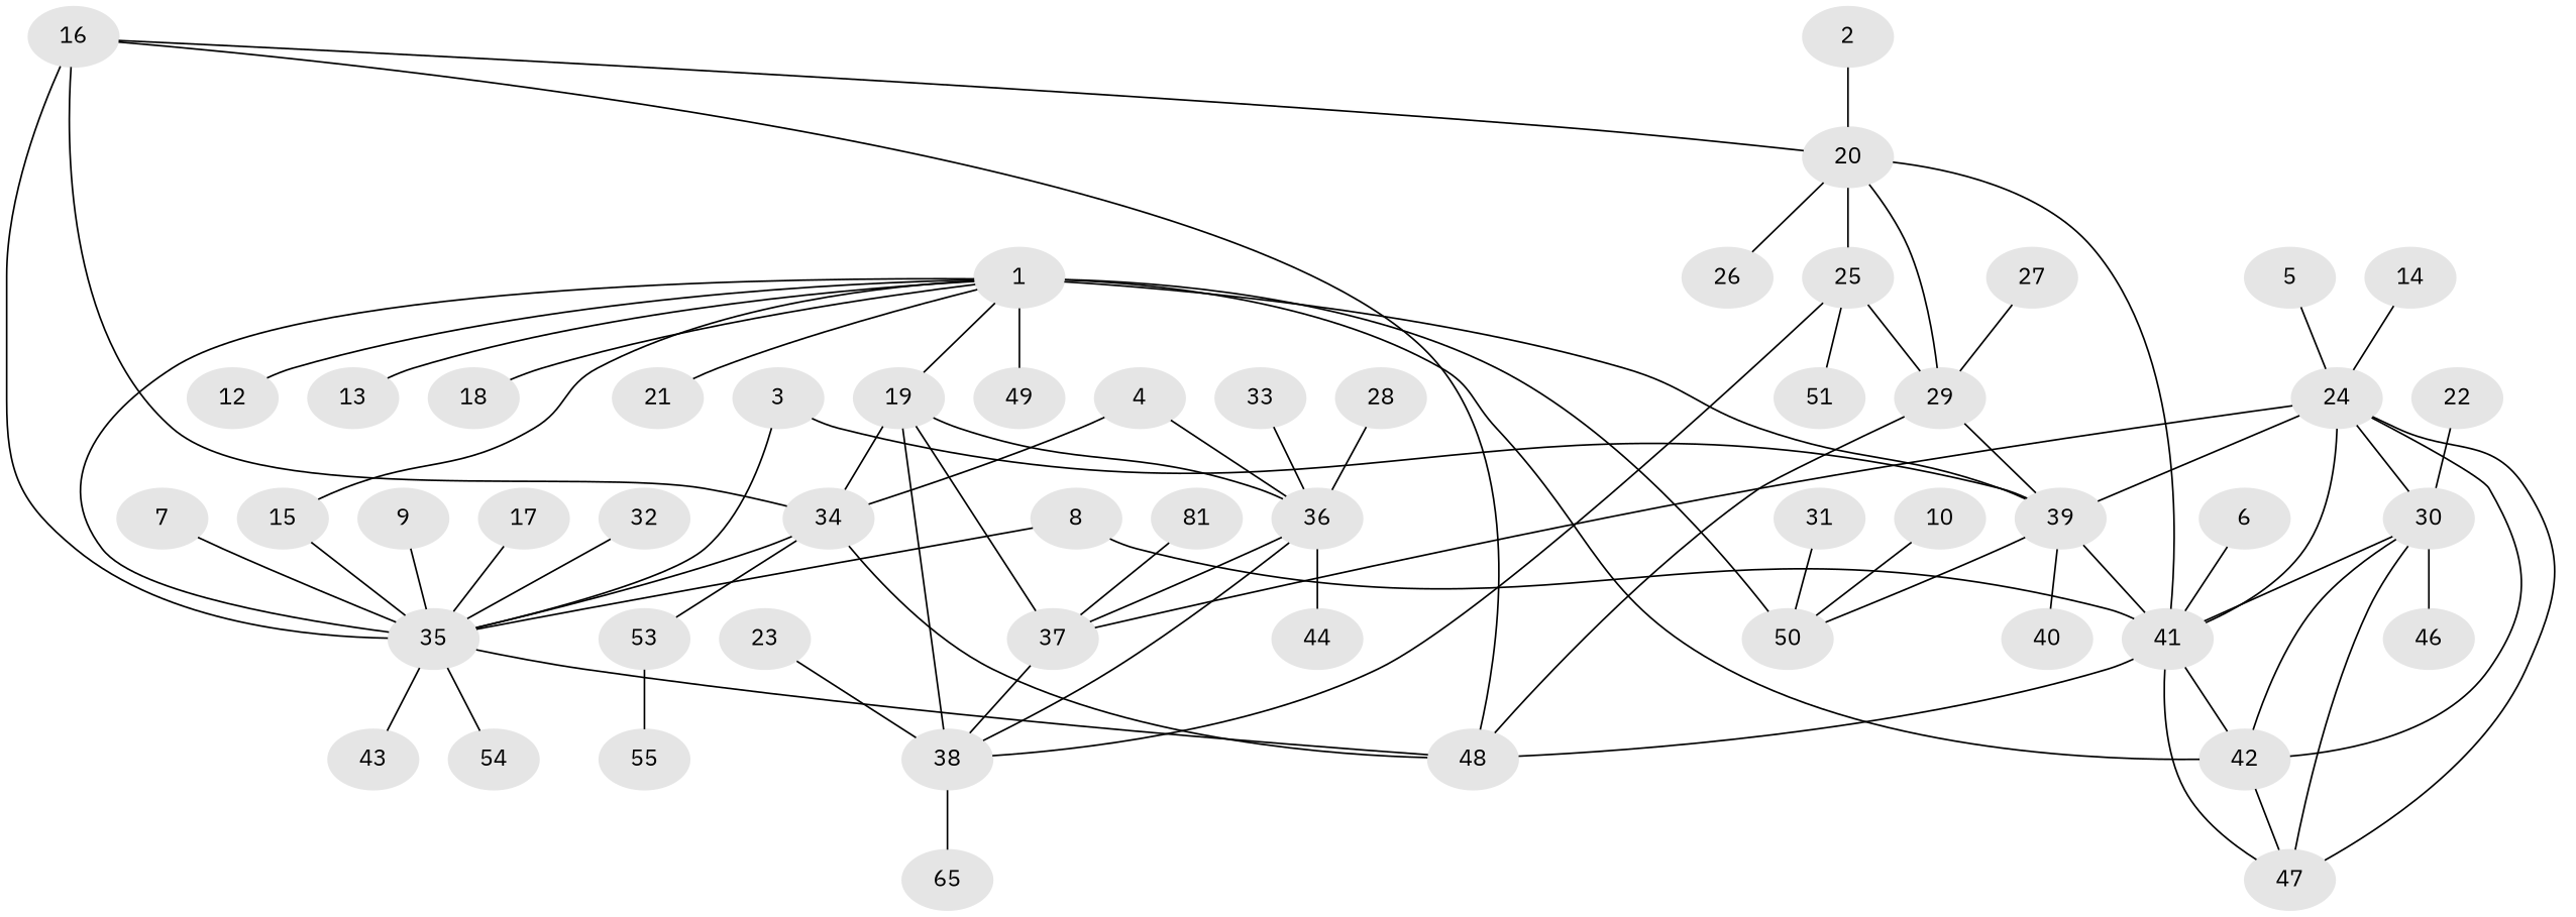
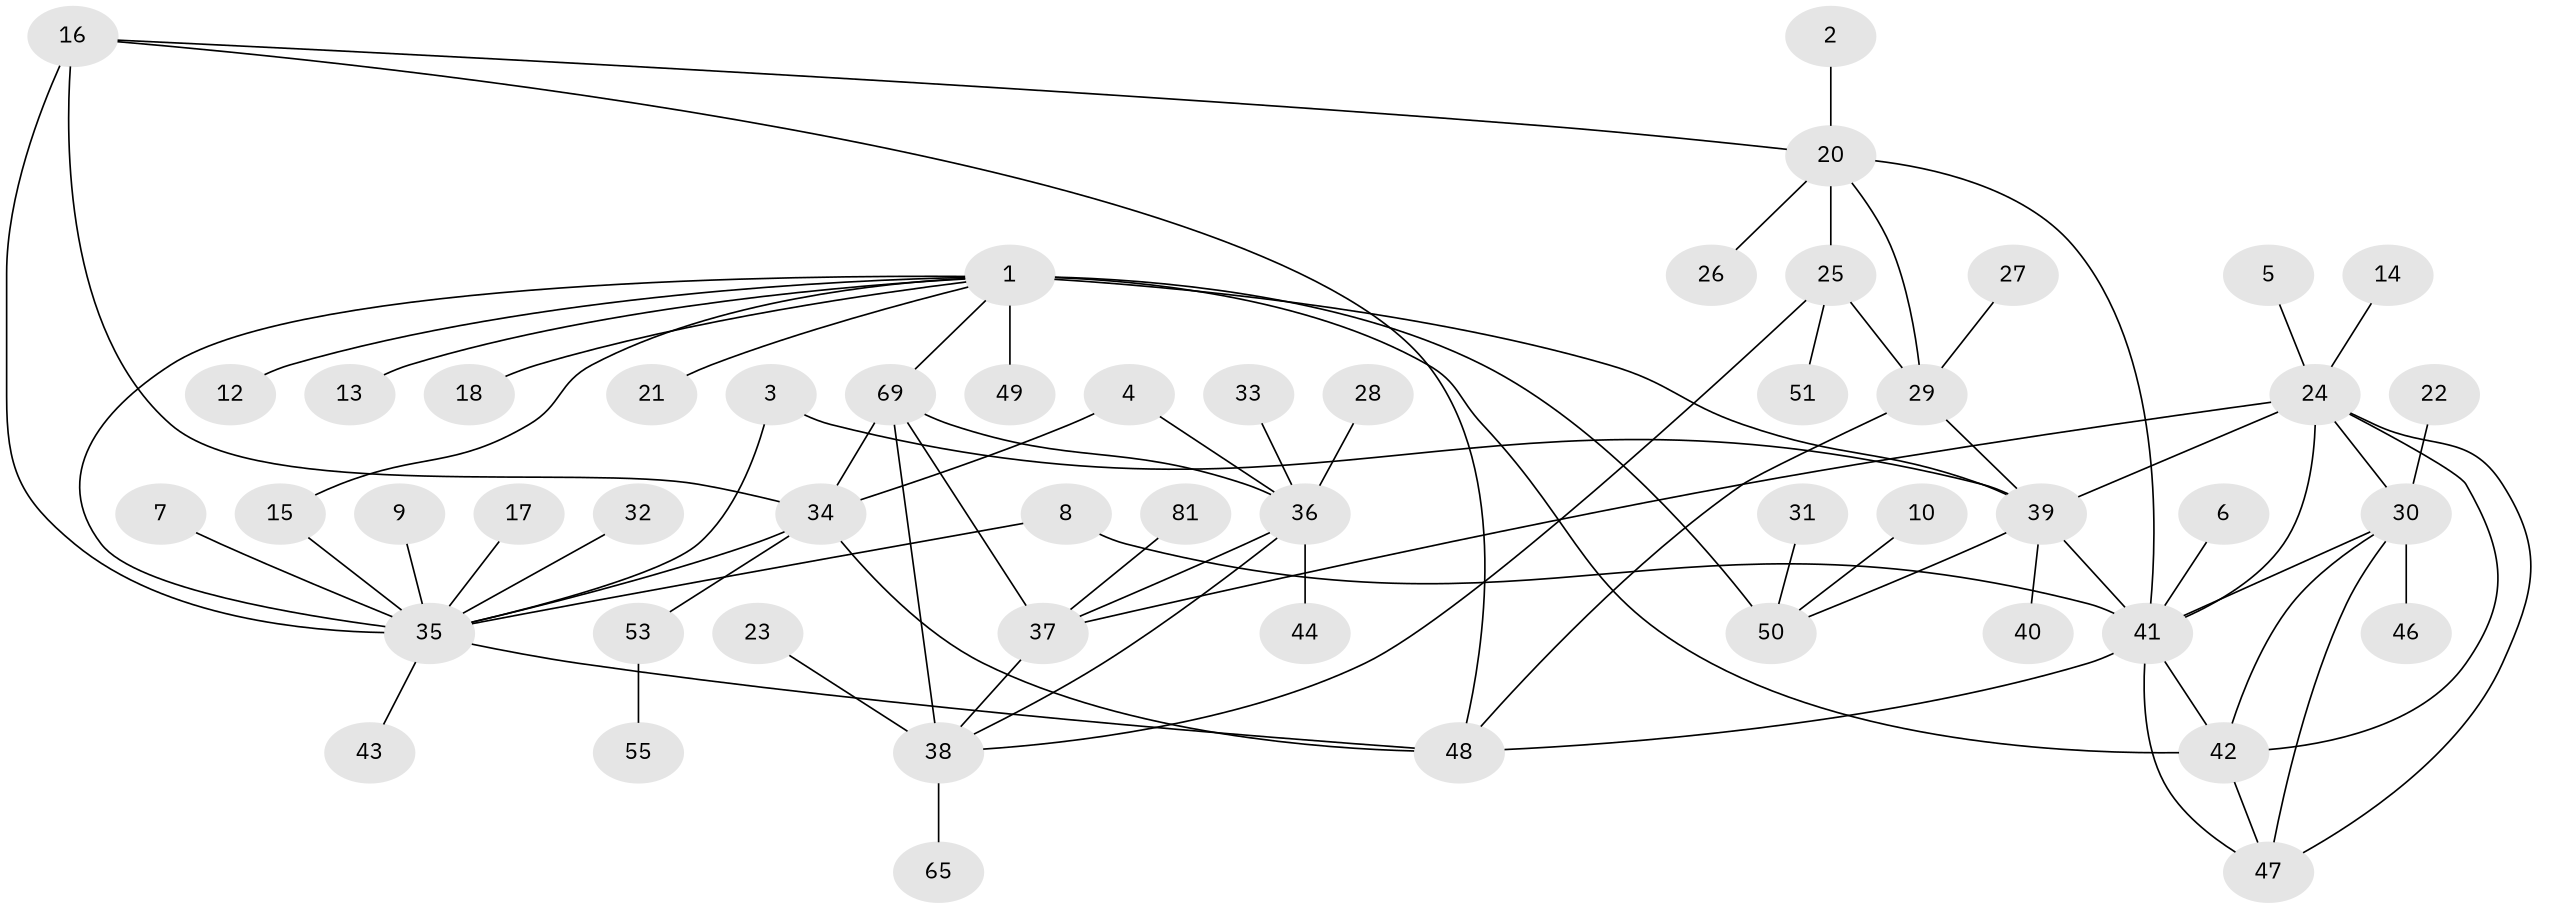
  graph {
    fontname="IBM Plex Sans"
    node [color=gray90 fontname="IBM Plex Sans" style=filled]
    edge [fontname="IBM Plex Sans" weight=1.0]
    1
    12
    13
    15
    18
-   19
+   19 [label=69]
    21
    35
    39
    42
    49
    50
    34
    36
    37
    38
    48
    43
-   54
    41
    40
    47
    2
    20
    25
    26
    29
    3
    4
    53
    44
    5
    24
    30
    6
    7
    8
    9
    10
    n40 [label=81]
    14
    16
    17
    n44 [label=65]
    51
    22
    46
    23
    27
    28
    31
    32
    33
    55
    1 -- 12
    1 -- 13
    1 -- 15
    1 -- 18
    1 -- 19
    1 -- 21
    1 -- 35
    1 -- 39 [weight=3.0]
    1 -- 42
    1 -- 49
    1 -- 50 [weight=3.0]
    15 -- 35
    19 -- 34
    19 -- 36 [weight=2.0]
    19 -- 37 [weight=2.0]
    19 -- 38 [weight=2.0]
    35 -- 48
    35 -- 43
-   35 -- 54
    39 -- 50
    39 -- 41
    39 -- 40
    42 -- 47
    34 -- 35
    34 -- 48
    34 -- 53
    36 -- 37
    36 -- 38
    36 -- 44
    37 -- 38
    38 -- n44
    41 -- 42
    41 -- 48
    41 -- 47
    2 -- 20
    20 -- 41
    20 -- 25 [weight=3.0]
    20 -- 26
    20 -- 29 [weight=3.0]
    25 -- 38
    25 -- 29
    25 -- 51
    29 -- 39
    29 -- 48
    3 -- 35
    3 -- 39
    4 -- 34
    4 -- 36
    53 -- 55
    5 -- 24
    24 -- 39
    24 -- 42
    24 -- 37
    24 -- 41
    24 -- 47
    24 -- 30
    30 -- 42
    30 -- 41
    30 -- 47
    30 -- 46
    6 -- 41
    7 -- 35
    8 -- 35
    8 -- 41
    9 -- 35
    10 -- 50
    n40 -- 37
    14 -- 24
    16 -- 35 [weight=2.0]
    16 -- 34 [weight=2.0]
    16 -- 48 [weight=2.0]
    16 -- 20
    17 -- 35
    22 -- 30
    23 -- 38
    27 -- 29
    28 -- 36
    31 -- 50
    32 -- 35
    33 -- 36
  }
